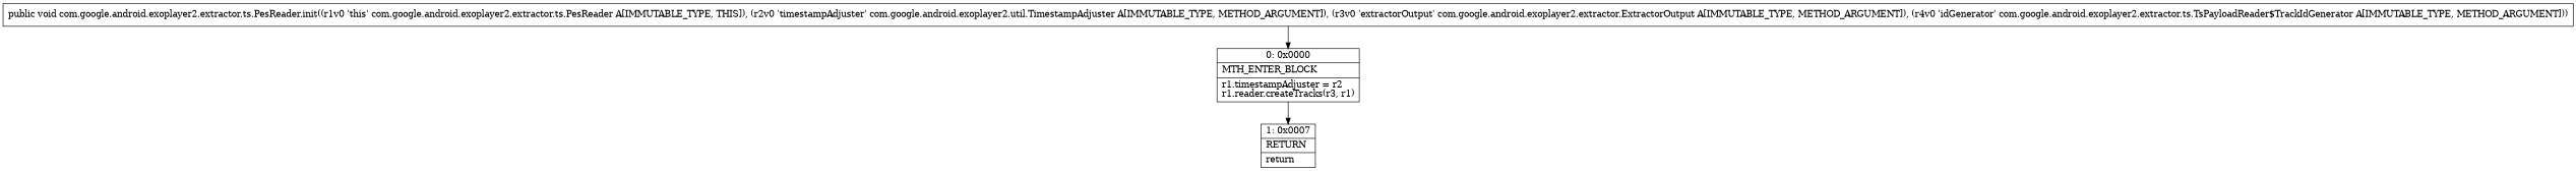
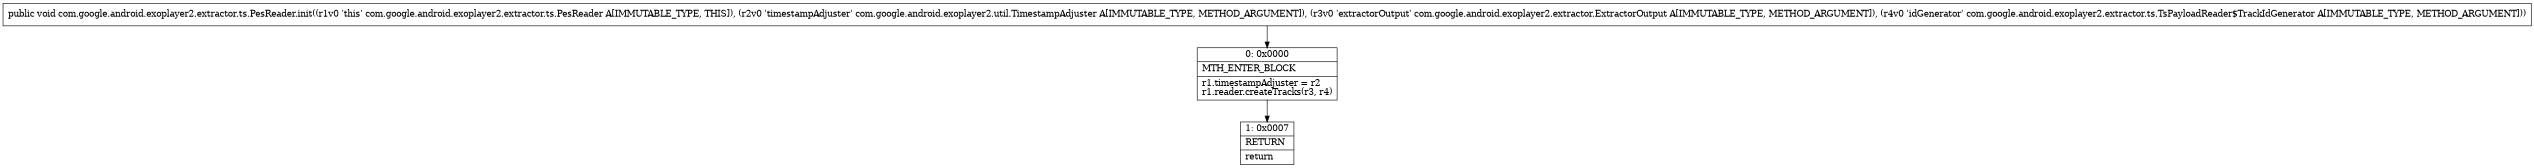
  digraph {
    node [shape=record]
-   n1 [label="{0\:\ 0x0000|MTH_ENTER_BLOCK\l|r1.timestampAdjuster = r2\lr1.reader.createTracks(r3, r1)\l}"]
+   n1 [label="{0\:\ 0x0000|MTH_ENTER_BLOCK\l|r1.timestampAdjuster = r2\lr1.reader.createTracks(r3, r4)\l}"]
    n2 [label="{1\:\ 0x0007|RETURN\l|return\l}"]
    n3 [label="{public void com.google.android.exoplayer2.extractor.ts.PesReader.init((r1v0 'this' com.google.android.exoplayer2.extractor.ts.PesReader A[IMMUTABLE_TYPE, THIS]), (r2v0 'timestampAdjuster' com.google.android.exoplayer2.util.TimestampAdjuster A[IMMUTABLE_TYPE, METHOD_ARGUMENT]), (r3v0 'extractorOutput' com.google.android.exoplayer2.extractor.ExtractorOutput A[IMMUTABLE_TYPE, METHOD_ARGUMENT]), (r4v0 'idGenerator' com.google.android.exoplayer2.extractor.ts.TsPayloadReader$TrackIdGenerator A[IMMUTABLE_TYPE, METHOD_ARGUMENT])) }"]
    n1 -> n2
    n3 -> n1
  }
